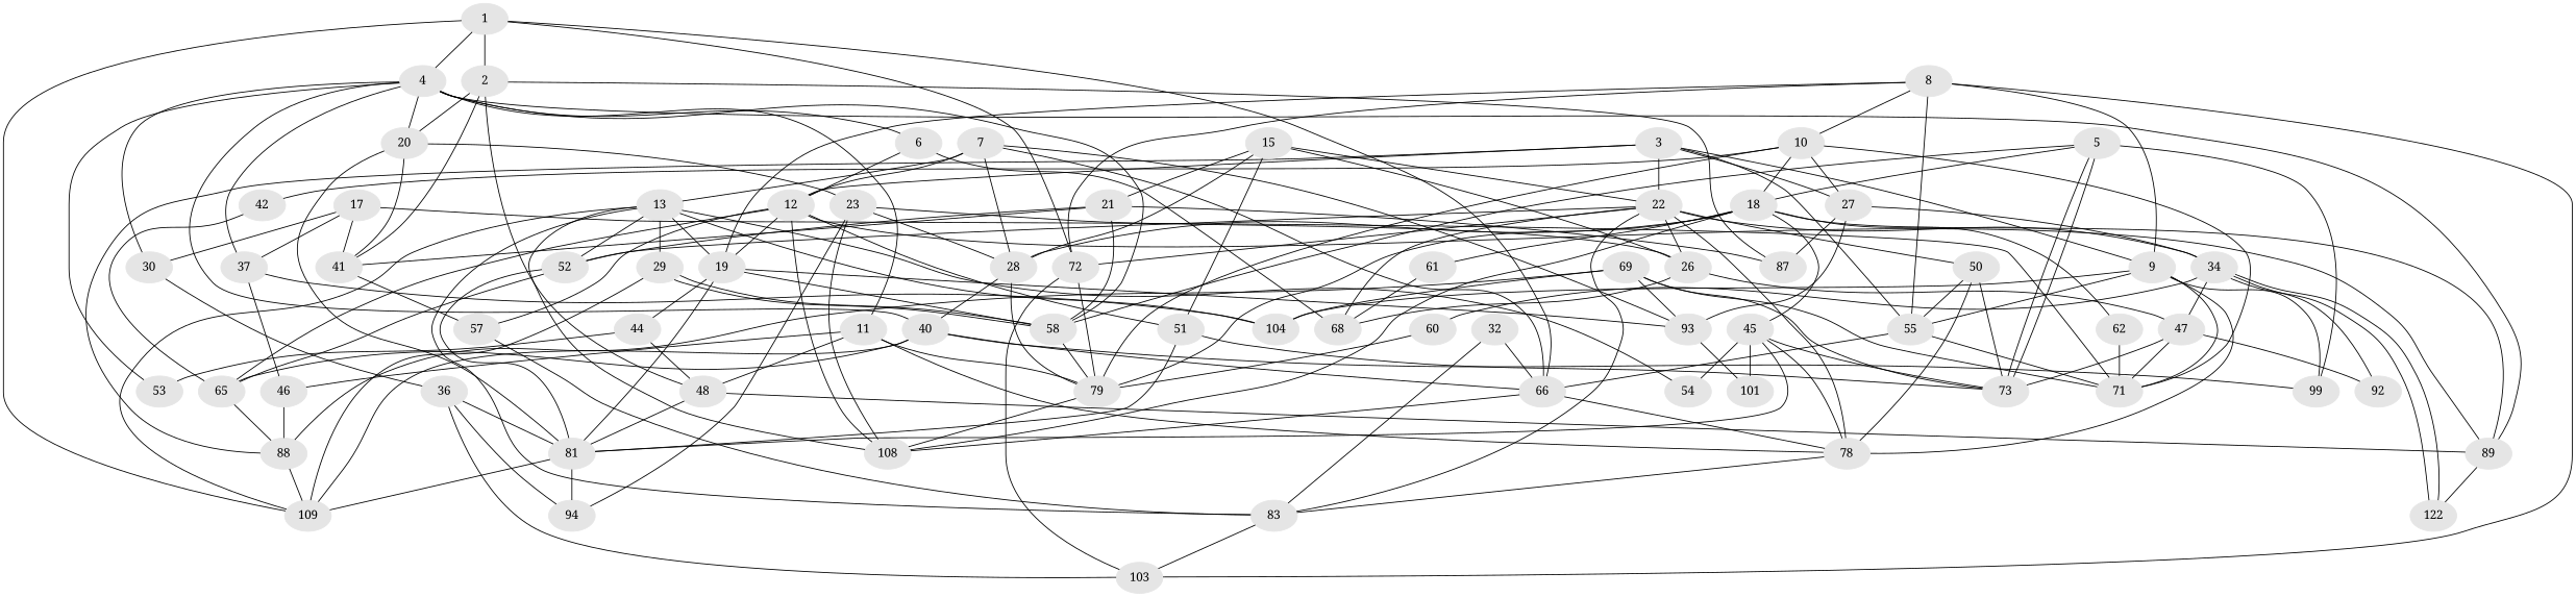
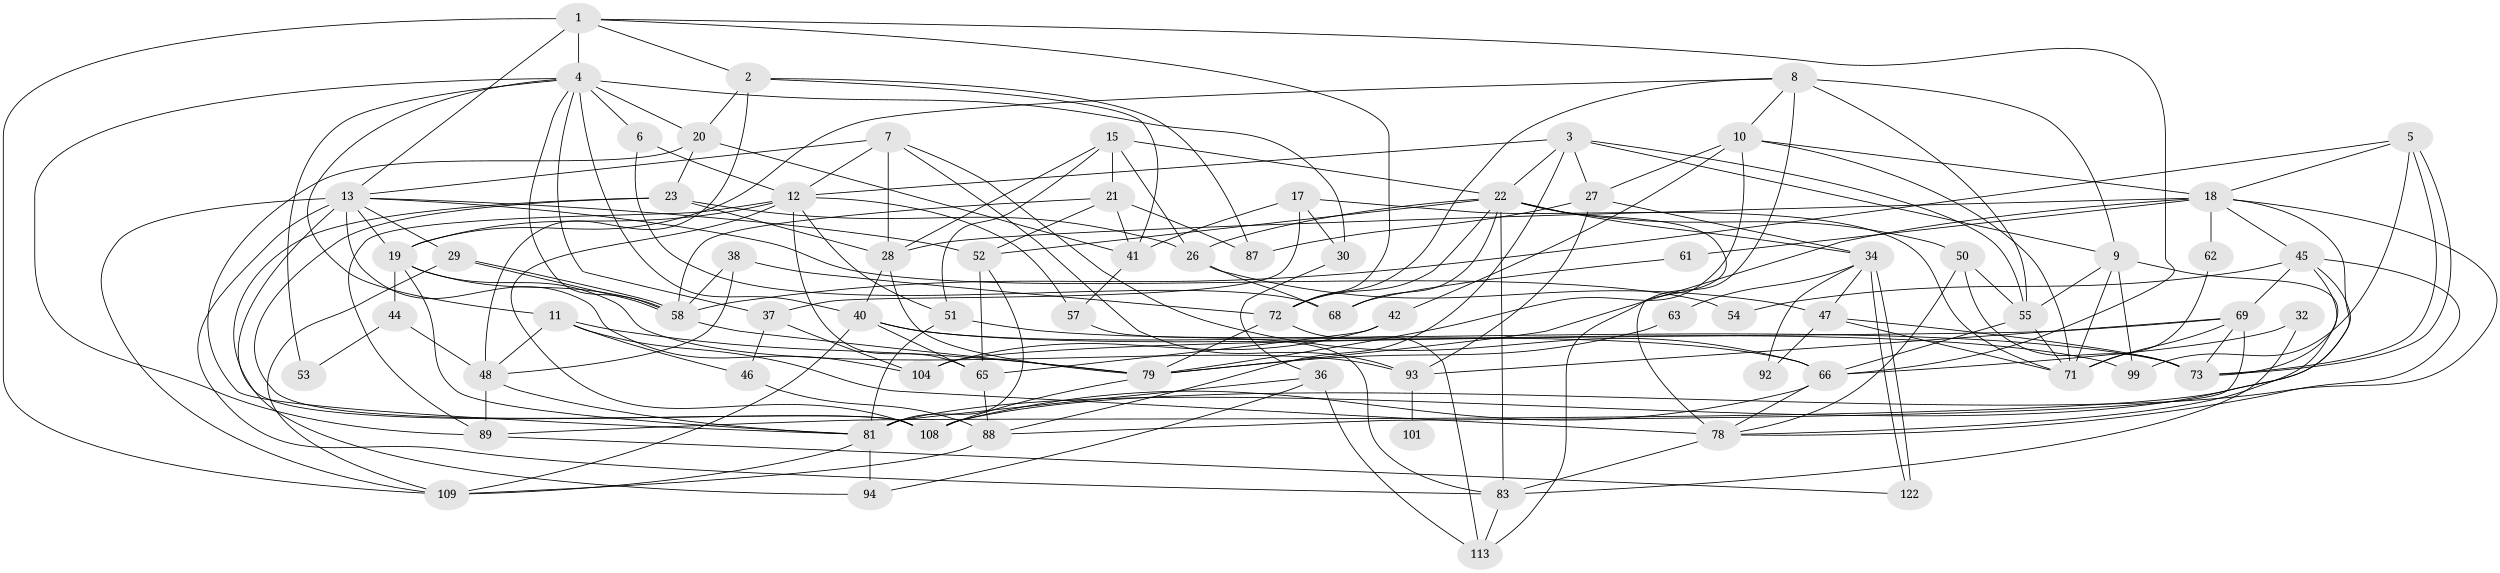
  graph {
    fontname="Noto Serif"
    node [color=gray90 fontname="Noto Serif" style=filled]
    edge [fontname="Noto Serif"]
    1 [super="+24"]
    2 [super="+56"]
    4 [super="+82"]
    13 [super="+39"]
    66 [super="+67"]
    72 [super="+84"]
    109
    20 [super="+113"]
    n9 [label=41 super="+85"]
    48 [super="+74"]
    87
    6 [super="+16"]
    11 [super="+102"]
    30
    37
    40
    53
    58 [super="+121"]
    89 [super="+111"]
    19 [super="+110"]
    104
    108 [super="+118"]
    29 [super="+77"]
    52 [super="+119"]
    54
    83 [super="+115"]
    n27 [label=78 super="+78"]
-   103 [super="+107"]
+   103 [super="+107" label=113]
    79 [super="+80"]
    81 [super="+120"]
    23 [super="+76"]
    57
    3 [super="+25"]
    9 [super="+63"]
    12 [super="+64"]
    22 [super="+105"]
    27
    55 [super="+59"]
    88 [super="+114"]
    99
    71 [super="+116"]
    51
    65 [super="+106"]
    68
    26 [super="+33"]
    34 [super="+112"]
    50 [super="+95"]
    93 [super="+96"]
    46
    36 [super="+43"]
    122
    18 [super="+97"]
    28 [super="+91"]
    45 [super="+117"]
    61
    62
    5
    73 [super="+86"]
    7 [super="+14"]
    101
    8 [super="+41"]
    10 [super="+70"]
    42
    44
    15 [super="+35"]
    21 [super="+90"]
    47 [super="+100"]
    17
    94
-   60
+   60 [label=63]
    92
    32
+   38
    69 [super="+98"]
    1 -- 2
    1 -- 4
+   1 -- 13 [weight=2]
    1 -- 66
    1 -- 72
    1 -- 109
    2 -- 20
    2 -- n9
    2 -- 48
    2 -- 87
    4 -- 20
    4 -- 6 [weight=2]
    4 -- 11
    4 -- 30
    4 -- 37
    4 -- 40
    4 -- 53
    4 -- 58
    4 -- 89
    13 -- 109
    13 -- 19
    13 -- 104
    13 -- 108
    13 -- 29
    13 -- 52
    13 -- 54
    13 -- 83
    66 -- 108
    66 -- n27
    72 -- 103
    72 -- 79
    20 -- n9
    20 -- 81
    20 -- 23
    n9 -- 57
    48 -- 89
    48 -- 81
    6 -- 12
    6 -- 68
    11 -- 48
    11 -- n27
    11 -- 79
    11 -- 46
    30 -- 36
    37 -- 104
    37 -- 46
    40 -- 66
    40 -- 109
    40 -- 99
    40 -- 65
    58 -- 79
    89 -- 122
    19 -- 58
    19 -- 81
    19 -- 93
    19 -- 44
    29 -- 109
    29 -- 58
    29 -- 58
    52 -- 81
    52 -- 65
    83 -- 103
    n27 -- 83
    79 -- 108
    81 -- 109
    81 -- 94
    23 -- 108
    23 -- 26
    23 -- 28
    23 -- 94
    57 -- 83
    3 -- 9
    3 -- 12
    3 -- 22
    3 -- 27
    3 -- 55
    3 -- 88
-   9 -- 104
+   42 -- 104
    9 -- n27
    9 -- 55
    9 -- 99
    9 -- 71
    12 -- 89
    12 -- 19
    12 -- 108
    12 -- 57
    12 -- 51
    12 -- 65
    22 -- 72
    22 -- 52
    22 -- 83
    22 -- n27 [weight=2]
    22 -- 68
    22 -- 26
    22 -- 34
    22 -- 50
    27 -- 87
    27 -- 34
    27 -- 93
    55 -- 66
    55 -- 71
    88 -- 109
    51 -- 81
    51 -- 73
    65 -- 88
    26 -- 68
    26 -- 47
    34 -- 122
    34 -- 122
    34 -- 47
    34 -- 60
    34 -- 92
    50 -- n27
    50 -- 55
    50 -- 73
    93 -- 101
    46 -- 88
    36 -- 103
    36 -- 81
    36 -- 94
    18 -- 89
    18 -- 108
    18 -- 79
    18 -- 28
    18 -- 45
    18 -- 61
    18 -- 62
    28 -- 40
    28 -- 79
    45 -- 54
    45 -- n27
    45 -- 81
    45 -- 73
-   45 -- 101
+   45 -- 69
    61 -- 68
    62 -- 71
    5 -- 58
    5 -- 99
    5 -- 18
    5 -- 73
    5 -- 73
    7 -- 13
    7 -- 66
    7 -- 12
    7 -- 93
    7 -- 28
    8 -- 72
    8 -- 19
    8 -- 103
    8 -- 9
    8 -- 55 [weight=2]
    8 -- 10
    10 -- 79
    10 -- 27
    10 -- 71
    10 -- 18
    10 -- 42
    42 -- 65
    44 -- 48
    44 -- 53
    15 -- 22
    15 -- 51
    15 -- 26
    15 -- 28
    15 -- 21
    21 -- n9
    21 -- 87
    21 -- 58
    21 -- 52
    47 -- 71
    47 -- 73
    47 -- 92
    17 -- n9
    17 -- 30
    17 -- 37
    17 -- 71
    60 -- 79
    32 -- 66
    32 -- 83
+   38 -- 72
+   38 -- 48
+   38 -- 58
    69 -- 104
    69 -- 88
    69 -- 71
    69 -- 93
    69 -- 73
  }
